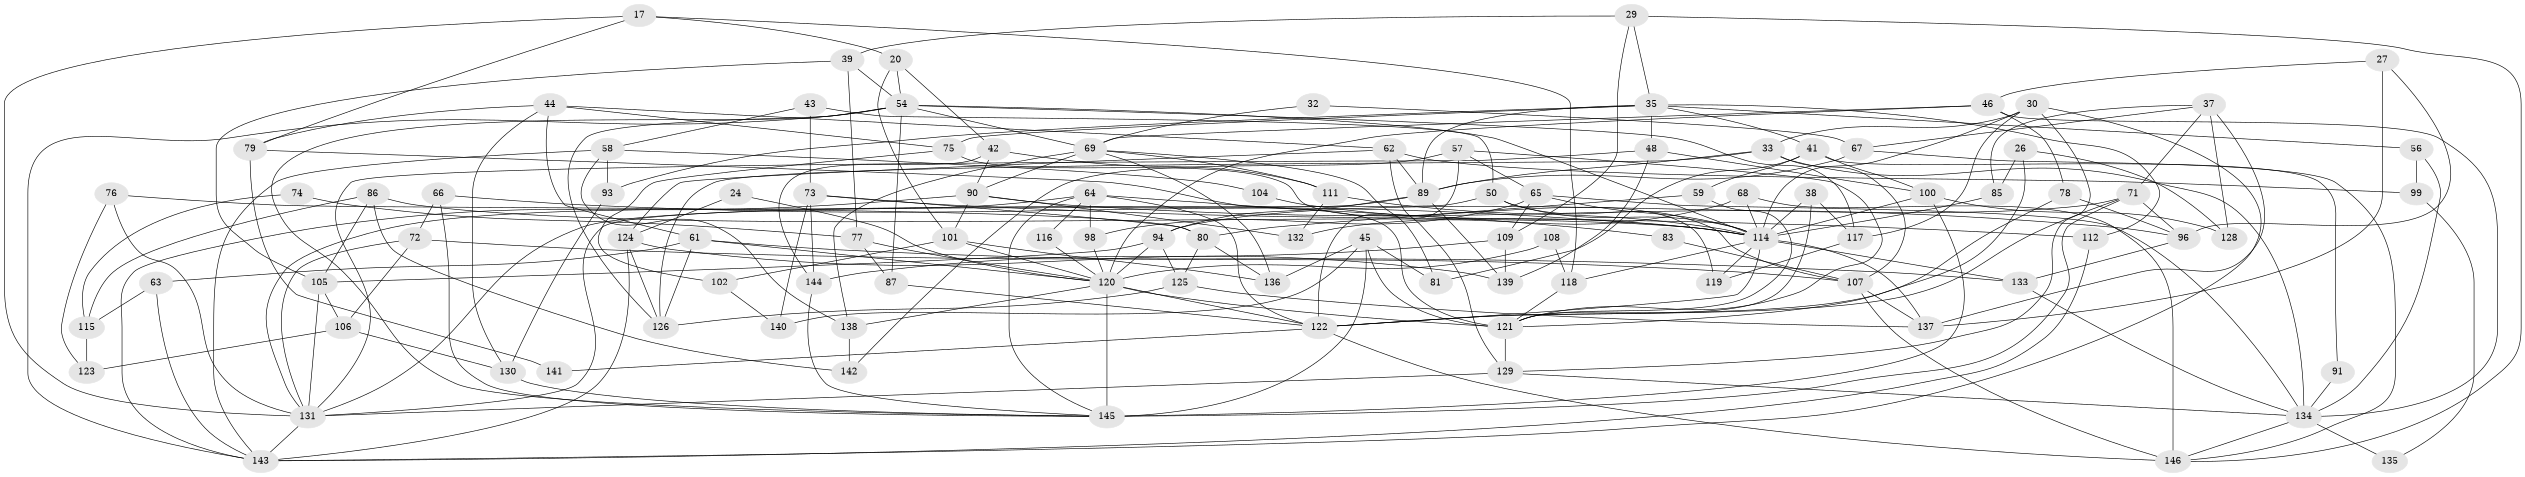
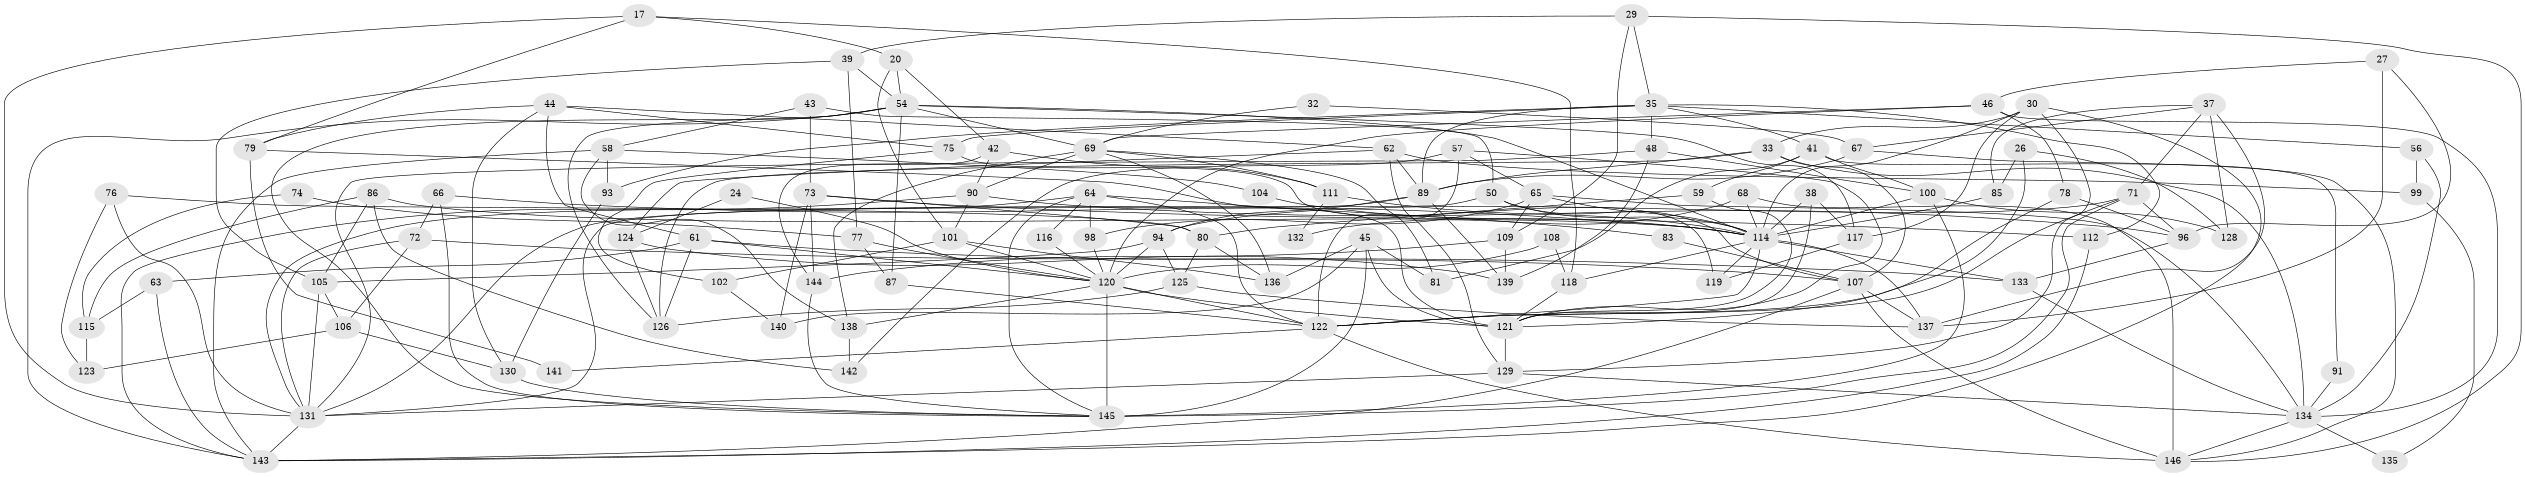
  graph {
    node [color=gray90 style=filled]
    17
    20
    79
    118
    131 [super="+113+7"]
    42
    54 [super="+53"]
    101 [super="+9"]
    121 [super="+40+10"]
    141
    143 [super="+34"]
    90 [super="+5"]
    111
    144 [super="+97"]
    114 [super="+84+47+36+82"]
    117
    69 [super="+22"]
    126 [super="+3"]
    145 [super="+51"]
    87 [super="+18"]
    120 [super="+85+95+49"]
    136
    102 [super="+4"]
    122 [super="+6+70"]
    138
    24
    124
    139
    n29 [label=85]
    26
    128
    129 [super="+25"]
    27
    46
    96 [super="+15"]
    137
    134 [super="+127"]
    78
    133
    29
    35
    39
    109
    146 [super="+92"]
    89 [super="+52"]
    41
    48
    56
    75
    93
    112
    77
    105
    30 [super="+21"]
    33
    107 [super="+16+60"]
    119
    32
    67
    81
    94
    135
    59
    91
    100 [super="+31"]
    99
    130
    37
    71
    38
    106
    80
    132
    43
    50
    58
    73
    104 [super="+103"]
    140
    44 [super="+11"]
    61
    62
    63
    45
    57 [super="+8"]
    65
    142
    98 [super="+13"]
    125
    115
    123
    64 [super="+55"]
    83
    116
    66
    72
    68
    74
    76
    86 [super="+23"]
    108
    17 -- 20
    17 -- 79
    17 -- 118
    17 -- 131
    20 -- 42
    20 -- 54
    20 -- 101
    79 -- 121
    79 -- 141
    118 -- 121
    131 -- 143
    42 -- 90
    42 -- 111
    42 -- 144
    54 -- 143 [weight=2]
    54 -- 114
    54 -- 117
    54 -- 69
    54 -- 126
    54 -- 145
    54 -- 87
    101 -- 120
    101 -- 136
    101 -- 102
    121 -- 129
    90 -- 101
    90 -- 143
    90 -- 96
-   90 -- 132
    111 -- 114
    111 -- 132
    144 -- 145
    114 -- 118
    114 -- 122 [weight=2]
    114 -- 137
    114 -- 133
    114 -- 119
    117 -- 119
    69 -- 90
    69 -- 111
    69 -- 136
    69 -- 138
    69 -- 81
    87 -- 122
    120 -- 121 [weight=4]
    120 -- 145 [weight=2]
    120 -- 122
    120 -- 138
    102 -- 140
    122 -- 141
    122 -- 146 [weight=2]
    138 -- 142
    24 -- 120
    24 -- 124
    124 -- 126
    124 -- 139
    n29 -- 114
    26 -- 121
    26 -- n29
    26 -- 128
    129 -- 131
    129 -- 134
    27 -- 46
    27 -- 96
    27 -- 137
    46 -- 69
    46 -- 120
    46 -- 134
    46 -- 78
    96 -- 133
    134 -- 146
    134 -- 135
    78 -- 122
    78 -- 96
    133 -- 134
    29 -- 35
    29 -- 39
    29 -- 109
    29 -- 146
    35 -- 89
    35 -- 41
    35 -- 48
    35 -- 56
    35 -- 75
    35 -- 93
    35 -- 112
    39 -- 54
    39 -- 77
    39 -- 105
    109 -- 144 [weight=2]
    109 -- 139
    89 -- 131 [weight=2]
    89 -- 139
    89 -- 94
    41 -- 81
    41 -- 59
    41 -- 91
    41 -- 100
    48 -- 131
    48 -- 139
    48 -- 100
    56 -- 134
    56 -- 99
    75 -- 102
    75 -- 119
    93 -- 130
    112 -- 143
    77 -- 87
    77 -- 120
    105 -- 131
    105 -- 106
    30 -- 143
    30 -- 114
    30 -- 117
    30 -- 129
    30 -- 33
    33 -- 126
    33 -- 134
    33 -- 89
    33 -- 107
-   124 -- 143
+   107 -- 143
    107 -- 137
    107 -- 146
    32 -- 69
    32 -- 67
    67 -- 146
    67 -- 89
    94 -- 120
    94 -- 105
    94 -- 125
    59 -- 121 [weight=2]
    59 -- 80
    91 -- 134
    100 -- 114 [weight=2]
    100 -- 145 [weight=2]
    100 -- 128
    99 -- 135
    130 -- 145
    37 -- n29
    37 -- 128
    37 -- 137
    37 -- 67
    37 -- 71
    71 -- 145
    71 -- 122
    71 -- 96
    71 -- 94
    38 -- 121
    38 -- 114
    38 -- 117
    106 -- 130
    106 -- 123
    80 -- 136
    80 -- 125
    43 -- 50
    43 -- 58
    43 -- 73
    50 -- 131
    50 -- 114
    50 -- 107
    58 -- 143
    58 -- 138
    58 -- 93
    58 -- 104
    73 -- 144
    73 -- 112
    73 -- 80
    73 -- 140
    104 -- 114 [weight=2]
    44 -- 79
    44 -- 75
    44 -- 130
    44 -- 61
    44 -- 62
    61 -- 126
    61 -- 120
    61 -- 107
    61 -- 63
    62 -- 124
    62 -- 129
    62 -- 89
    62 -- 99
    63 -- 143
    63 -- 115
    45 -- 121
    45 -- 145
    45 -- 136
    45 -- 81
    45 -- 140
    57 -- 121
    57 -- 122
    57 -- 65
    57 -- 142
    65 -- 114
    65 -- 134
    65 -- 109
    65 -- 98 [weight=2]
    98 -- 120
    125 -- 126
    125 -- 137
    115 -- 123
    64 -- 131
    64 -- 145
    64 -- 122
    64 -- 98 [weight=2]
    64 -- 83
    64 -- 116
    83 -- 107
    116 -- 120
    66 -- 114
    66 -- 145
    66 -- 72
    72 -- 131
    72 -- 133
    72 -- 106
    68 -- 114
    68 -- 146
    68 -- 132
    74 -- 77
    74 -- 115
    76 -- 131
    76 -- 80
    76 -- 123
    86 -- 114
    86 -- 105
    86 -- 142
    86 -- 115
    108 -- 118
    108 -- 120
  }
